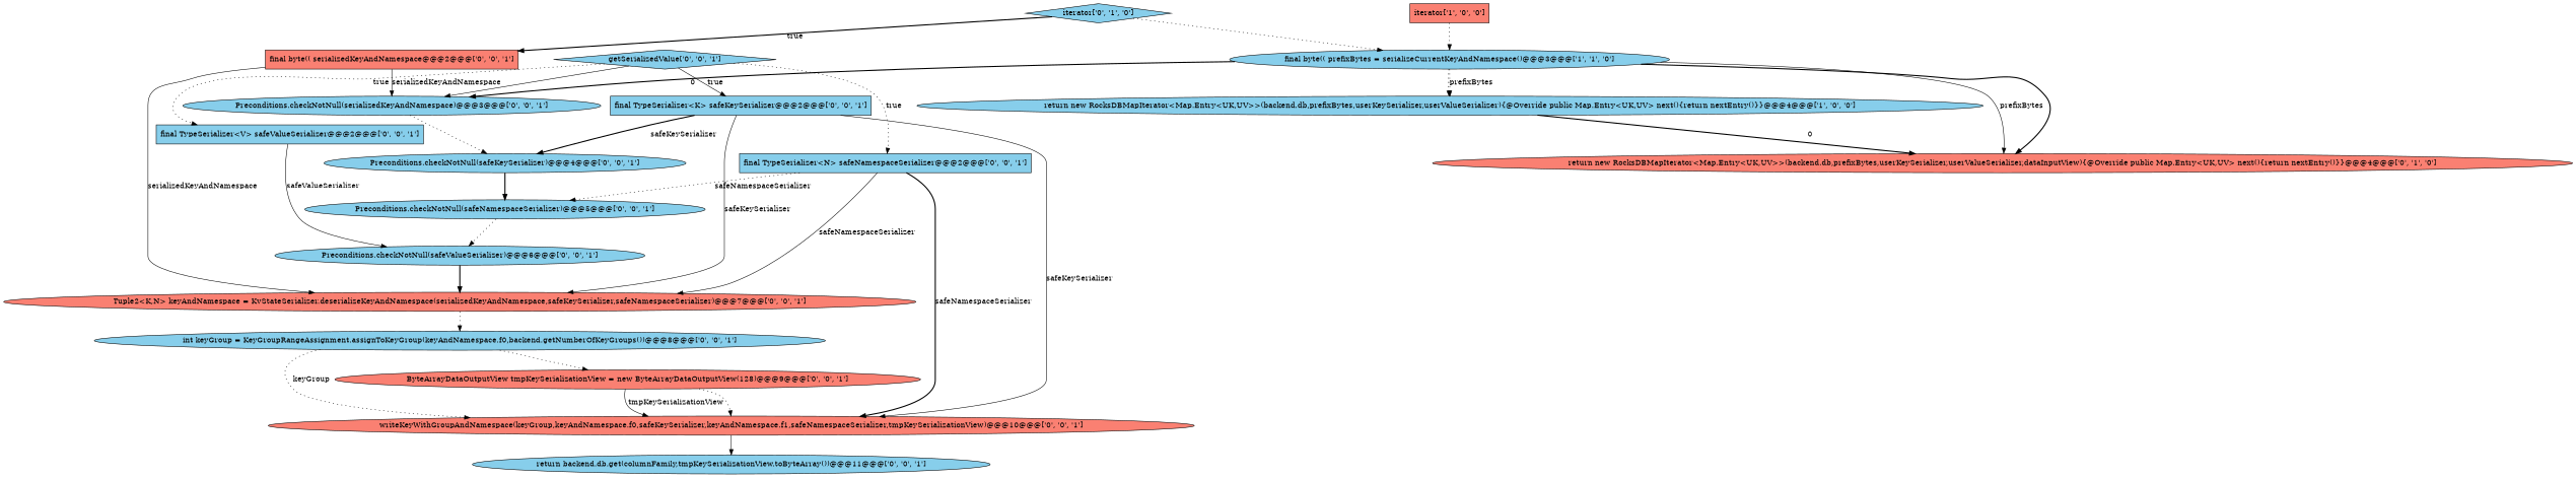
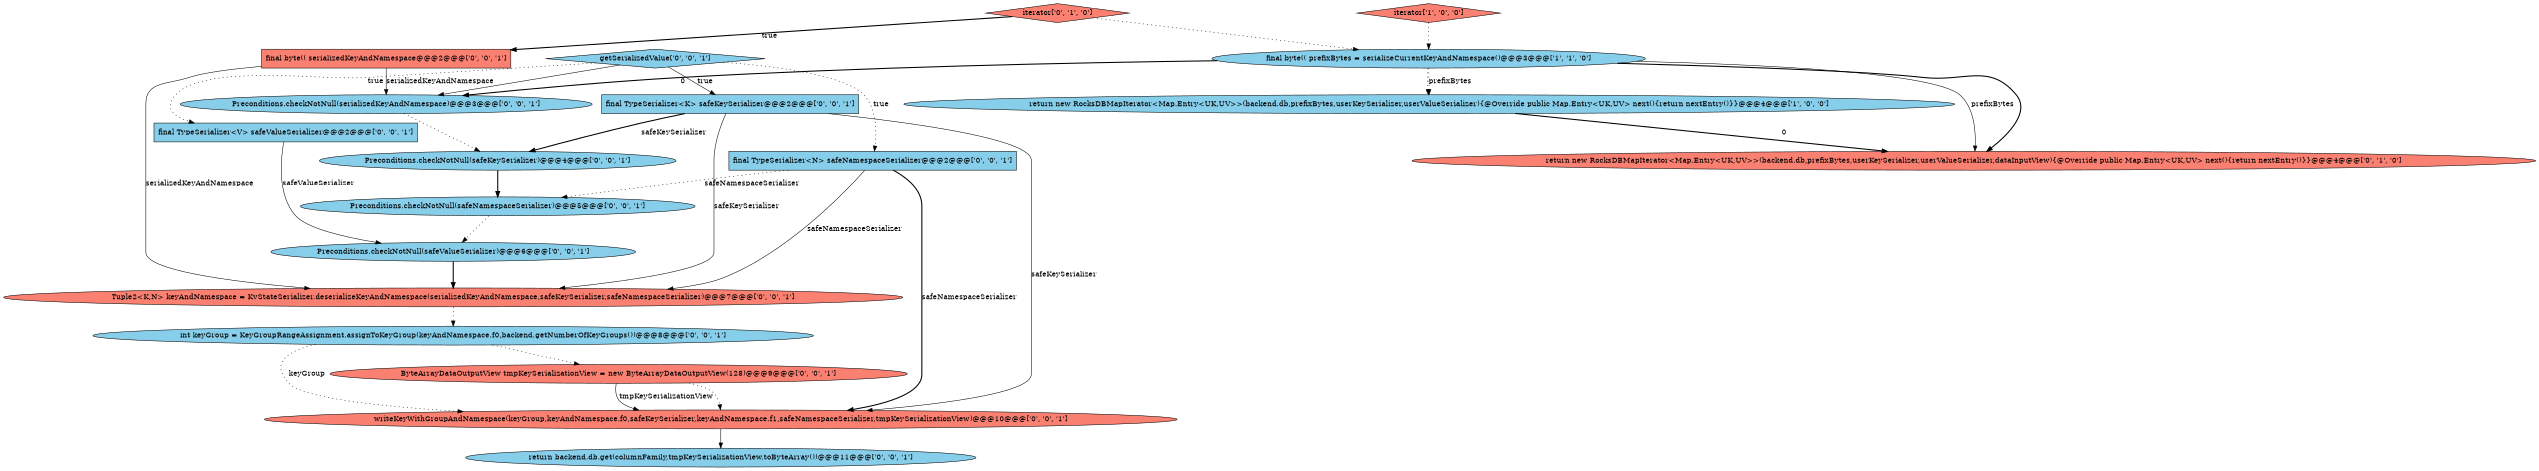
  digraph {
    fontname="DejaVu Serif"
    node [fillcolor=skyblue fontname="DejaVu Serif" shape=ellipse style=filled]
    edge [fontname="DejaVu Serif" style=dotted]
    n1 [label="getSerializedValue['0', '0', '1']" shape=diamond]
    n2 [label="Preconditions.checkNotNull(serializedKeyAndNamespace)@@@3@@@['0', '0', '1']"]
    n3 [label="final TypeSerializer<K> safeKeySerializer@@@2@@@['0', '0', '1']" shape=box]
    n4 [label="final TypeSerializer<V> safeValueSerializer@@@2@@@['0', '0', '1']" shape=box]
    n5 [label="final TypeSerializer<N> safeNamespaceSerializer@@@2@@@['0', '0', '1']" shape=box]
    n6 [label="Preconditions.checkNotNull(safeKeySerializer)@@@4@@@['0', '0', '1']"]
    n7 [fillcolor=salmon label="final byte(( serializedKeyAndNamespace@@@2@@@['0', '0', '1']" shape=box]
    n8 [fillcolor=salmon label="Tuple2<K,N> keyAndNamespace = KvStateSerializer.deserializeKeyAndNamespace(serializedKeyAndNamespace,safeKeySerializer,safeNamespaceSerializer)@@@7@@@['0', '0', '1']"]
    n9 [fillcolor=salmon label="writeKeyWithGroupAndNamespace(keyGroup,keyAndNamespace.f0,safeKeySerializer,keyAndNamespace.f1,safeNamespaceSerializer,tmpKeySerializationView)@@@10@@@['0', '0', '1']"]
    n10 [label="Preconditions.checkNotNull(safeValueSerializer)@@@6@@@['0', '0', '1']"]
    n11 [label="Preconditions.checkNotNull(safeNamespaceSerializer)@@@5@@@['0', '0', '1']"]
    n12 [label="int keyGroup = KeyGroupRangeAssignment.assignToKeyGroup(keyAndNamespace.f0,backend.getNumberOfKeyGroups())@@@8@@@['0', '0', '1']"]
    n13 [fillcolor=salmon label="ByteArrayDataOutputView tmpKeySerializationView = new ByteArrayDataOutputView(128)@@@9@@@['0', '0', '1']"]
    n14 [label="return backend.db.get(columnFamily,tmpKeySerializationView.toByteArray())@@@11@@@['0', '0', '1']"]
-   n15 [label="iterator['0', '1', '0']" shape=diamond]
+   n15 [fillcolor=salmon label="iterator['0', '1', '0']" shape=diamond]
    n16 [label="final byte(( prefixBytes = serializeCurrentKeyAndNamespace()@@@3@@@['1', '1', '0']"]
    n17 [fillcolor=salmon label="return new RocksDBMapIterator<Map.Entry<UK,UV>>(backend.db,prefixBytes,userKeySerializer,userValueSerializer,dataInputView){@Override public Map.Entry<UK,UV> next(){return nextEntry()}}@@@4@@@['0', '1', '0']"]
    n18 [label="return new RocksDBMapIterator<Map.Entry<UK,UV>>(backend.db,prefixBytes,userKeySerializer,userValueSerializer){@Override public Map.Entry<UK,UV> next(){return nextEntry()}}@@@4@@@['1', '0', '0']"]
-   n19 [fillcolor=salmon label="iterator['1', '0', '0']" shape=box]
+   n19 [fillcolor=salmon label="iterator['1', '0', '0']" shape=diamond]
    n1 -> n2 [style=solid]
    n1 -> n3 [label=true style=solid]
    n1 -> n4 [label=true]
    n1 -> n5 [label=true]
    n2 -> n6
    n3 -> n6 [label=safeKeySerializer style=bold]
    n3 -> n8 [label=safeKeySerializer style=solid]
    n3 -> n9 [label=safeKeySerializer style=solid]
    n4 -> n10 [label=safeValueSerializer style=solid]
    n5 -> n8 [label=safeNamespaceSerializer style=solid]
    n5 -> n9 [label=safeNamespaceSerializer style=bold]
    n5 -> n11 [label=safeNamespaceSerializer]
    n6 -> n11 [style=bold]
    n7 -> n2 [label=serializedKeyAndNamespace style=solid]
    n7 -> n8 [label=serializedKeyAndNamespace style=solid]
    n8 -> n12
    n9 -> n14 [style=solid]
    n10 -> n8 [style=bold]
    n11 -> n10
    n12 -> n9 [label=keyGroup]
    n12 -> n13
    n13 -> n9 [label=tmpKeySerializationView style=solid]
    n13 -> n9
    n15 -> n7 [label=true style=bold]
    n15 -> n16
    n16 -> n2 [label=0 style=bold]
    n16 -> n17 [label=prefixBytes style=solid]
    n16 -> n17 [style=bold]
    n16 -> n18 [label=prefixBytes]
    n16 -> n18
    n18 -> n17 [label=0 style=bold]
    n19 -> n16
  }
